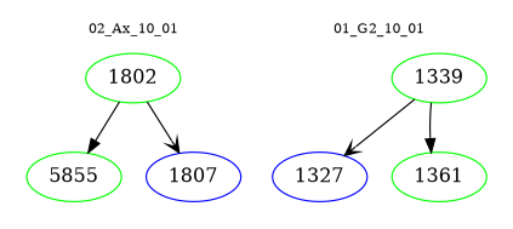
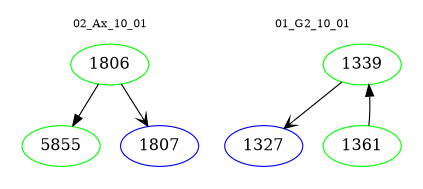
  digraph {
    node [color=green]
    edge [arrowhead=normal color=black]
-   n1 [label=1802]
+   n1 [label=1806]
    n2 [label=5855]
    n3 [color=blue label=1807]
    n4 [label=1339]
    n5 [color=blue label=1327]
    n6 [label=1361]
    subgraph cluster_1 {
      color=white
      fontsize=10
      label="02_Ax_10_01"
      n1
      n2
      n3
    }
    subgraph cluster_2 {
      color=white
      fontsize=10
      label="01_G2_10_01"
      n4
      n5
      n6
    }
    n1 -> n2
    n1 -> n3 [arrowhead=vee]
    n4 -> n5 [arrowhead=vee]
-   n4 -> n6
+   n6 -> n4
  }
